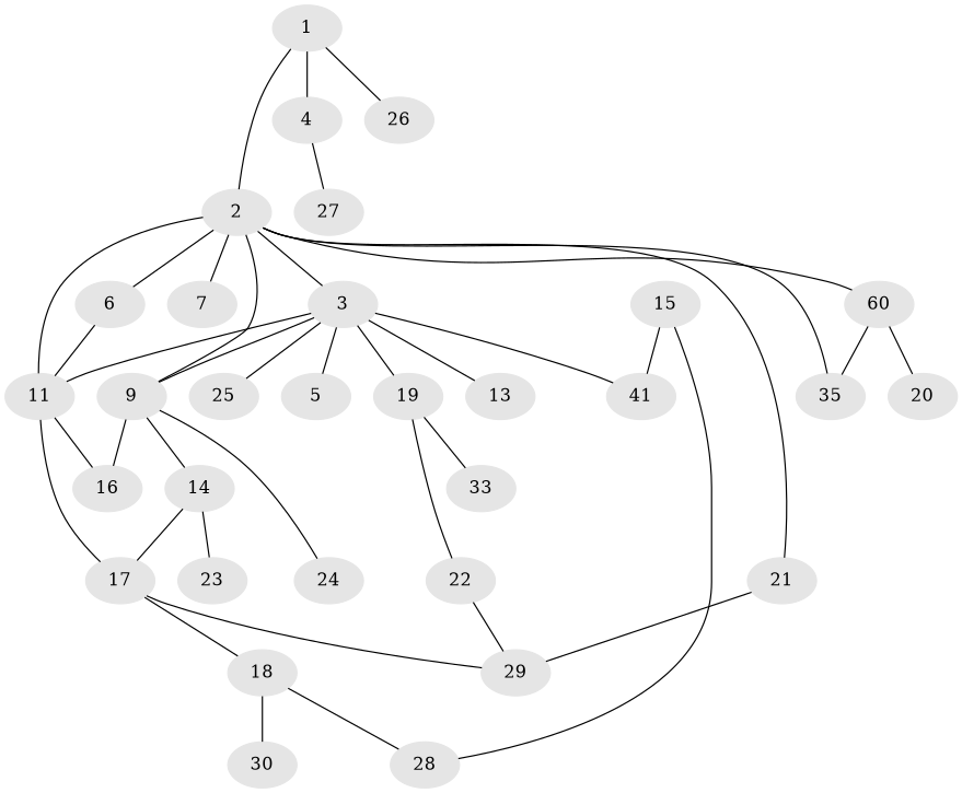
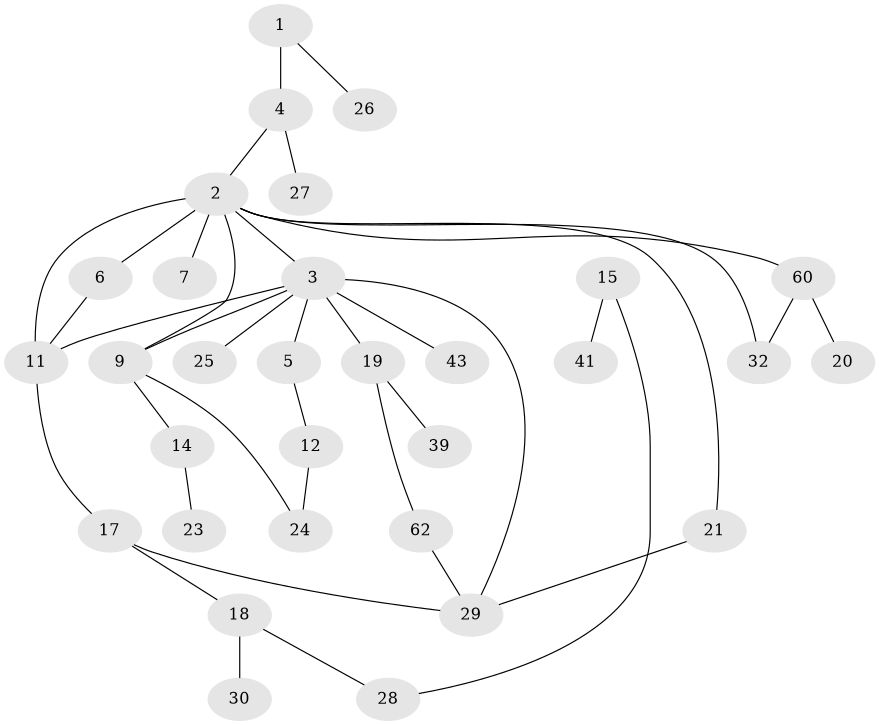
  graph {
    node [color=gray90 style=filled]
    edge [weight=1.0]
    1
    2
    4
    26
    3
    6
    7
    9
    n9 [label=60]
    11
    21
-   32 [label=35]
+   32
    27
    5
-   13
+   13 [label=43]
    19
    25
    29
    14
-   16
    24
    20
    17
-   22
-   33
+   12
+   22 [label=62]
+   33 [label=39]
    15
    28
    n29 [label=41]
    23
    18
    30
-   1 -- 2
+   4 -- 2
    1 -- 4
    1 -- 26
    2 -- 3
    2 -- 6
    2 -- 7
    2 -- 9
    2 -- n9
    2 -- 11 [weight=3.0]
    2 -- 21
    2 -- 32
    4 -- 27
    3 -- 9 [weight=2.0]
    3 -- 11
    3 -- 5
    3 -- 13
    3 -- 19
    3 -- 25
-   3 -- n29
+   3 -- 29
    6 -- 11
    9 -- 14
-   9 -- 16
    9 -- 24
    n9 -- 32
    n9 -- 20
-   11 -- 16
    11 -- 17 [weight=2.0]
    21 -- 29
+   5 -- 12
    19 -- 22
    19 -- 33
-   14 -- 17
    14 -- 23
    17 -- 29
    17 -- 18
+   12 -- 24
    22 -- 29
    15 -- 28
    15 -- n29
    18 -- 28
    18 -- 30 [weight=2.0]
  }
